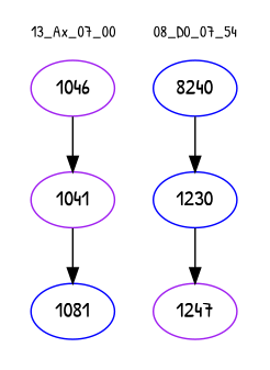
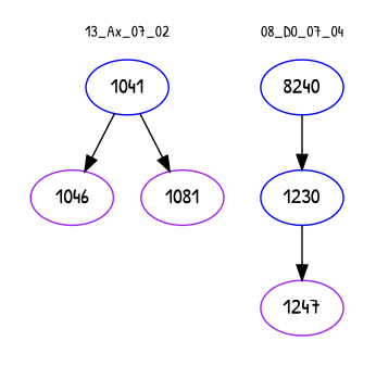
  digraph {
    fontname="Patrick Hand"
    node [color=purple fontname="Patrick Hand"]
    edge [color=black fontname="Patrick Hand"]
    n1 [label=1046]
-   n2 [label=1041]
-   n3 [color=blue label=1081]
+   n2 [color=blue label=1041]
+   n3 [label=1081]
    n4 [color=blue label=8240]
    n5 [color=blue label=1230]
    n6 [label=1247]
    subgraph cluster_1 {
      color=white
      fontsize=10
-     label="13_Ax_07_00"
+     label="13_Ax_07_02"
      n1
      n2
      n3
    }
    subgraph cluster_2 {
      color=white
      fontsize=10
-     label="08_D0_07_54"
+     label="08_D0_07_04"
      n4
      n5
      n6
    }
-   n1 -> n2
+   n2 -> n1
    n2 -> n3
    n4 -> n5
    n5 -> n6
  }
